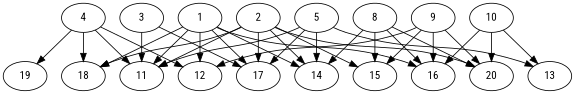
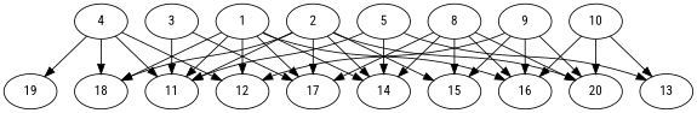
  digraph {
    fontname="Roboto Condensed"
    node [alpha=0.02 fontname="Roboto Condensed"]
    edge [fontname="Roboto Condensed"]
    1 [alpha=0.07 expect_size=25716736]
    11 [expect_size=15594496]
    12 [alpha=0.08 expect_size=33095680]
    14 [expect_size=10647552]
    16 [alpha=0.16 expect_size=37024768]
    17 [alpha=0.09 expect_size=48379904]
    18 [alpha=0.19 expect_size=31481856]
    2 [alpha=0.01 expect_size=16818176]
    15 [expect_size=10482688]
    20 [alpha=0.00 expect_size=8134656]
    3 [alpha=0.10 expect_size=8465408]
    4 [alpha=0.20 expect_size=46517248]
    19 [expect_size=24524800]
    5 [alpha=0.11 expect_size=43234304]
    13 [alpha=0.15 expect_size=34673664]
    8 [alpha=0.17 expect_size=24606720]
    9 [alpha=0.13 expect_size=39915520]
    10 [alpha=0.17 expect_size=29418496]
    1 -> 11
    1 -> 12
    1 -> 14
    1 -> 16
    1 -> 17
    1 -> 18
    2 -> 11
    2 -> 14
    2 -> 17
    2 -> 18
    2 -> 15
    2 -> 20
    3 -> 11
    3 -> 17
    4 -> 11
    4 -> 12
    4 -> 18
    4 -> 19
    5 -> 11
    5 -> 14
    5 -> 13
    8 -> 14
    8 -> 16
-   5 -> 17
+   8 -> 17
    8 -> 15
    8 -> 20
    9 -> 12
    9 -> 16
    9 -> 15
    9 -> 20
    10 -> 16
    10 -> 20
    10 -> 13
  }
